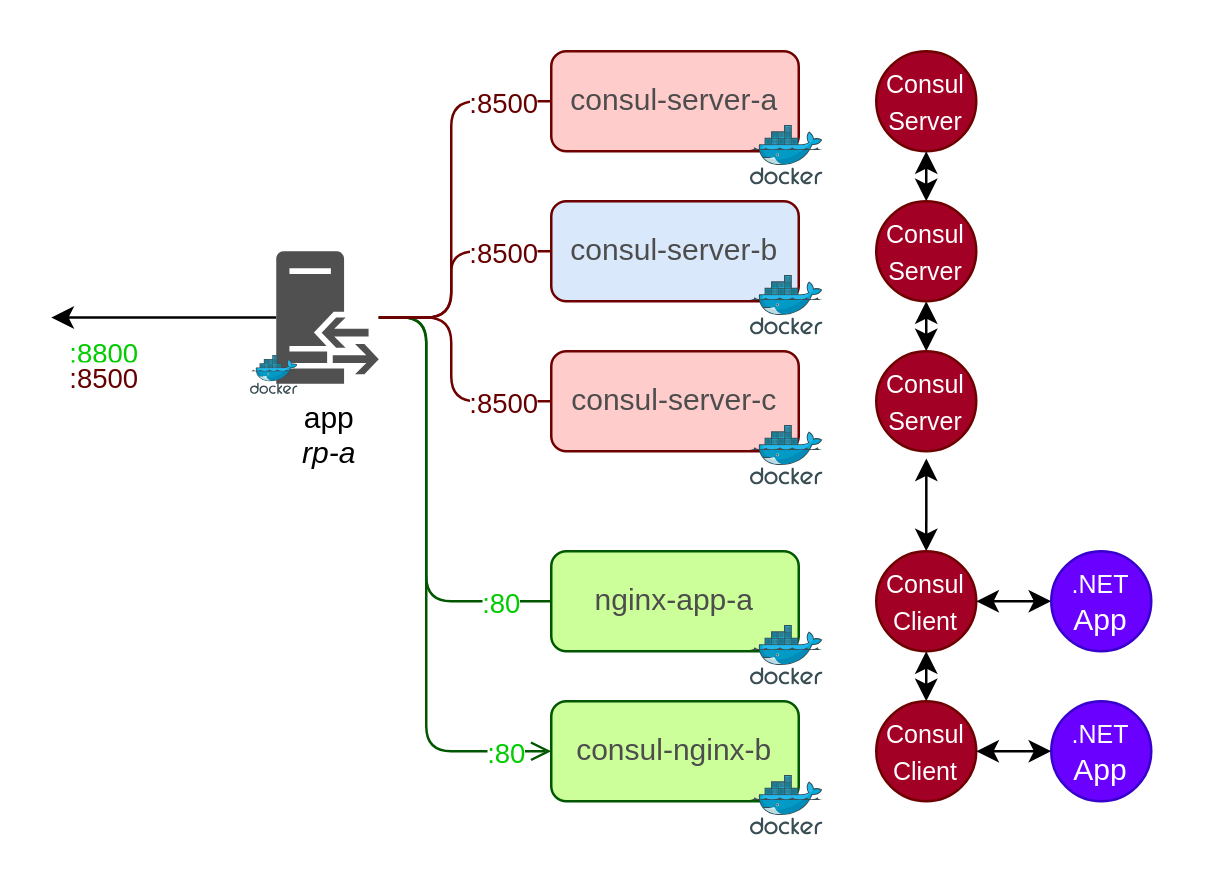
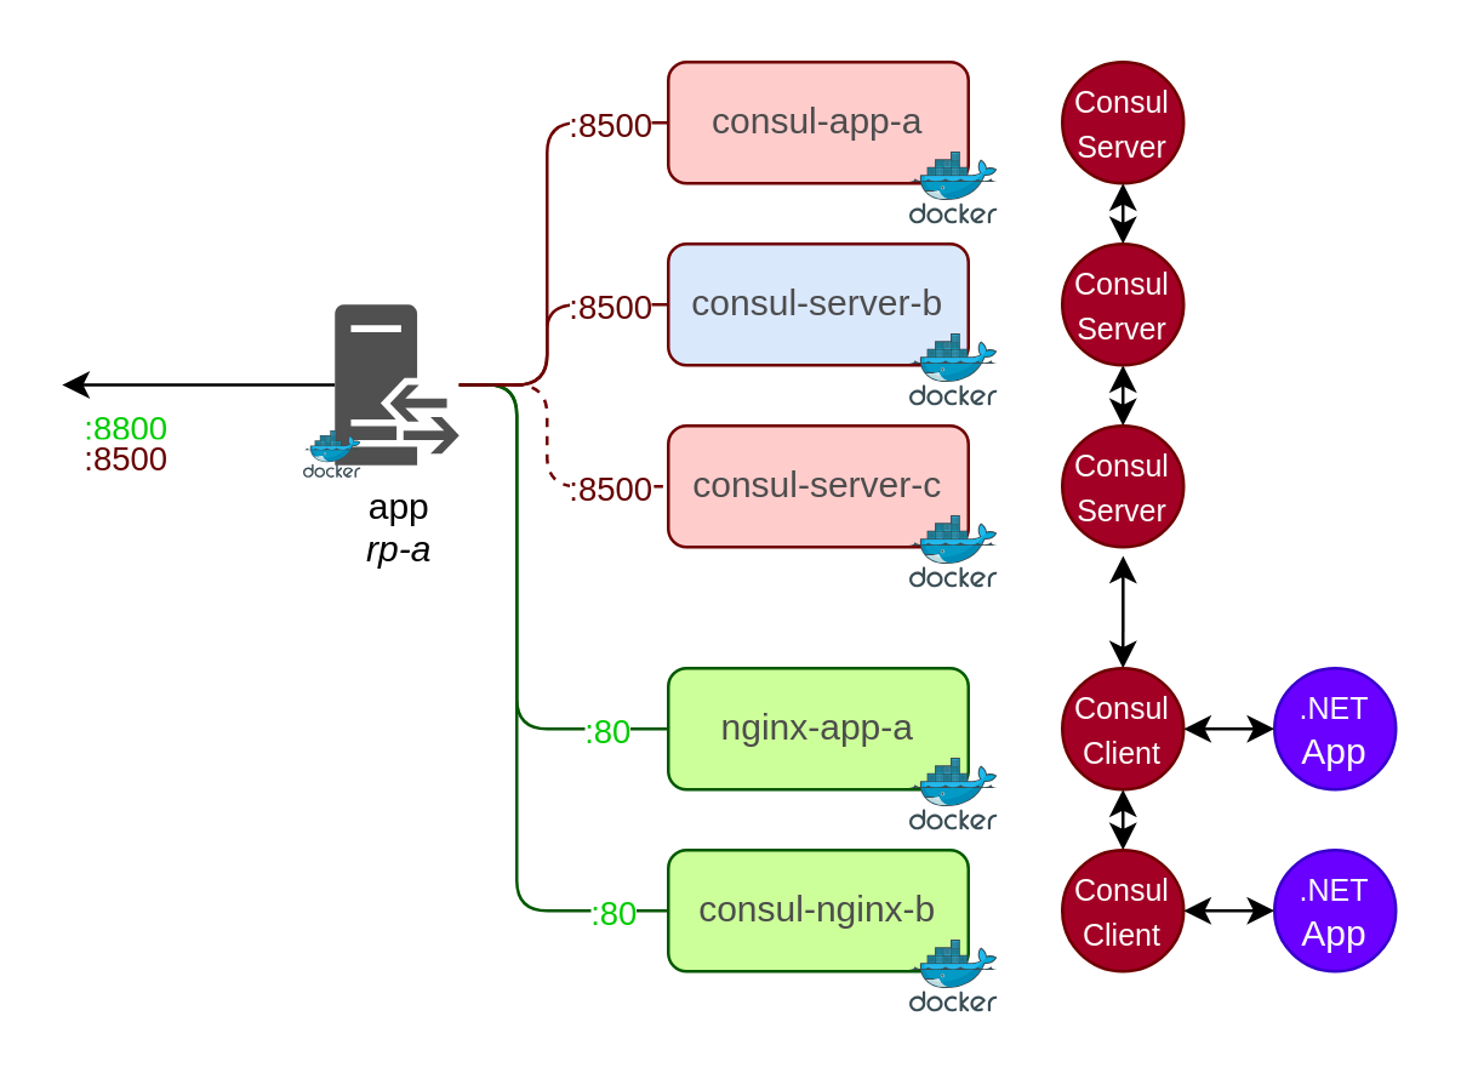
  <mxCell id="0" />
  <mxCell id="1" parent="0" />
  <mxCell id="2" style="edgeStyle=none;html=1;" edge="1" parent="1" source="11"><mxGeometry relative="1" as="geometry"><mxPoint x="20" y="126.5" as="targetPoint" /></mxGeometry></mxCell>
  <mxCell id="3" value="&lt;font color=&quot;#00cc00&quot;&gt;:8800&lt;/font&gt;" style="edgeLabel;html=1;align=center;verticalAlign=middle;resizable=0;points=[];" vertex="1" connectable="0" parent="2"><mxGeometry x="0.722" y="-1" relative="1" as="geometry"><mxPoint x="7" y="15" as="offset" /></mxGeometry></mxCell>
  <mxCell id="4" value=":8500" style="edgeLabel;html=1;align=center;verticalAlign=middle;resizable=0;points=[];fontColor=#660000;" vertex="1" connectable="0" parent="2"><mxGeometry x="0.349" relative="1" as="geometry"><mxPoint x="-9" y="24" as="offset" /></mxGeometry></mxCell>
  <mxCell id="5" style="edgeStyle=orthogonalEdgeStyle;html=1;startArrow=none;startFill=0;endArrow=none;endFill=0;fillColor=#a20025;strokeColor=#6F0000;" edge="1" parent="1" source="11" target="12"><mxGeometry relative="1" as="geometry"><Array as="points"><mxPoint x="180" y="127" /><mxPoint x="180" y="40" /></Array></mxGeometry></mxCell>
  <mxCell id="6" value=":8500" style="edgeLabel;html=1;align=center;verticalAlign=middle;resizable=0;points=[];fontColor=#660000;" vertex="1" connectable="0" parent="5"><mxGeometry x="0.645" y="-1" relative="1" as="geometry"><mxPoint x="8" y="-1" as="offset" /></mxGeometry></mxCell>
  <mxCell id="7" style="edgeStyle=orthogonalEdgeStyle;html=1;fontColor=#4D4D4D;startArrow=none;startFill=0;endArrow=none;endFill=0;fillColor=#008a00;strokeColor=#005700;" edge="1" parent="1" source="11" target="22"><mxGeometry relative="1" as="geometry"><Array as="points"><mxPoint x="170" y="127" /><mxPoint x="170" y="240" /></Array></mxGeometry></mxCell>
  <mxCell id="8" value=":80" style="edgeLabel;html=1;align=center;verticalAlign=middle;resizable=0;points=[];fontColor=#00CC00;" vertex="1" connectable="0" parent="7"><mxGeometry x="0.852" y="1" relative="1" as="geometry"><mxPoint x="-7" y="1" as="offset" /></mxGeometry></mxCell>
- <mxCell id="9" style="edgeStyle=orthogonalEdgeStyle;html=1;fontColor=#4D4D4D;startArrow=none;startFill=0;endArrow=open;endFill=0;fillColor=#008a00;strokeColor=#005700;" edge="1" parent="1" source="11" target="24"><mxGeometry relative="1" as="geometry"><Array as="points"><mxPoint x="170" y="127" /><mxPoint x="170" y="300" /></Array></mxGeometry></mxCell>
+ <mxCell id="9" style="edgeStyle=orthogonalEdgeStyle;html=1;fontColor=#4D4D4D;startArrow=none;startFill=0;endArrow=none;endFill=0;fillColor=#008a00;strokeColor=#005700;" edge="1" parent="1" source="11" target="24"><mxGeometry relative="1" as="geometry"><Array as="points"><mxPoint x="170" y="127" /><mxPoint x="170" y="300" /></Array></mxGeometry></mxCell>
  <mxCell id="10" value=":80" style="edgeLabel;html=1;align=center;verticalAlign=middle;resizable=0;points=[];fontColor=#00CC00;" vertex="1" connectable="0" parent="9"><mxGeometry x="0.846" y="2" relative="1" as="geometry"><mxPoint y="2" as="offset" /></mxGeometry></mxCell>
  <mxCell id="11" value="app&lt;br&gt;&lt;i&gt;rp-a&lt;/i&gt;" style="pointerEvents=1;shadow=0;dashed=0;html=1;strokeColor=none;fillColor=#505050;labelPosition=center;verticalLabelPosition=bottom;verticalAlign=top;outlineConnect=0;align=center;shape=mxgraph.office.servers.reverse_proxy;" vertex="1" parent="1"><mxGeometry x="110" y="100" width="41" height="53" as="geometry" /></mxCell>
- <mxCell id="12" value="consul-server-a" style="rounded=1;whiteSpace=wrap;html=1;strokeColor=#6F0000;fillColor=#FFCCCC;fontColor=#4D4D4D;" vertex="1" parent="1"><mxGeometry x="220" y="20" width="99" height="40" as="geometry" /></mxCell>
+ <mxCell id="12" value="consul-app-a" style="rounded=1;whiteSpace=wrap;html=1;strokeColor=#6F0000;fillColor=#FFCCCC;fontColor=#4D4D4D;" vertex="1" parent="1"><mxGeometry x="220" y="20" width="99" height="40" as="geometry" /></mxCell>
  <mxCell id="13" value="" style="aspect=fixed;html=1;points=[];align=center;image;fontSize=12;image=img/lib/mscae/Docker.svg;" vertex="1" parent="1"><mxGeometry x="300" y="50" width="29" height="23.78" as="geometry" /></mxCell>
  <mxCell id="14" value="consul-server-b" style="rounded=1;whiteSpace=wrap;html=1;strokeColor=#6F0000;fillColor=#dae8fc;fontColor=#4D4D4D;" vertex="1" parent="1"><mxGeometry x="220" y="80" width="99" height="40" as="geometry" /></mxCell>
  <mxCell id="15" value="" style="aspect=fixed;html=1;points=[];align=center;image;fontSize=12;image=img/lib/mscae/Docker.svg;" vertex="1" parent="1"><mxGeometry x="300" y="110" width="29" height="23.78" as="geometry" /></mxCell>
  <mxCell id="16" value="consul-server-c" style="rounded=1;whiteSpace=wrap;html=1;strokeColor=#6F0000;fillColor=#FFCCCC;fontColor=#4D4D4D;" vertex="1" parent="1"><mxGeometry x="220" y="140" width="99" height="40" as="geometry" /></mxCell>
  <mxCell id="17" value="" style="aspect=fixed;html=1;points=[];align=center;image;fontSize=12;image=img/lib/mscae/Docker.svg;" vertex="1" parent="1"><mxGeometry x="300" y="170" width="29" height="23.78" as="geometry" /></mxCell>
  <mxCell id="18" style="edgeStyle=orthogonalEdgeStyle;html=1;startArrow=none;startFill=0;endArrow=none;endFill=0;fillColor=#a20025;strokeColor=#6F0000;" edge="1" parent="1" source="11" target="14"><mxGeometry relative="1" as="geometry"><mxPoint x="161" y="136.524" as="sourcePoint" /><mxPoint x="230" y="50" as="targetPoint" /><Array as="points"><mxPoint x="180" y="127" /><mxPoint x="180" y="100" /></Array></mxGeometry></mxCell>
  <mxCell id="19" value=":8500" style="edgeLabel;html=1;align=center;verticalAlign=middle;resizable=0;points=[];fontColor=#660000;" vertex="1" connectable="0" parent="18"><mxGeometry x="0.422" y="3" relative="1" as="geometry"><mxPoint x="8" y="3" as="offset" /></mxGeometry></mxCell>
- <mxCell id="20" style="edgeStyle=orthogonalEdgeStyle;html=1;startArrow=none;startFill=0;endArrow=none;endFill=0;fillColor=#a20025;strokeColor=#6F0000;" edge="1" parent="1" source="11" target="16"><mxGeometry relative="1" as="geometry"><mxPoint x="161" y="136.524" as="sourcePoint" /><mxPoint x="230" y="110" as="targetPoint" /><Array as="points"><mxPoint x="180" y="127" /><mxPoint x="180" y="160" /></Array></mxGeometry></mxCell>
+ <mxCell id="20" style="edgeStyle=orthogonalEdgeStyle;html=1;startArrow=none;startFill=0;endArrow=none;endFill=0;fillColor=#a20025;strokeColor=#6F0000;dashed=1;" edge="1" parent="1" source="11" target="16"><mxGeometry relative="1" as="geometry"><mxPoint x="161" y="136.524" as="sourcePoint" /><mxPoint x="230" y="110" as="targetPoint" /><Array as="points"><mxPoint x="180" y="127" /><mxPoint x="180" y="160" /></Array></mxGeometry></mxCell>
  <mxCell id="21" value=":8500" style="edgeLabel;html=1;align=center;verticalAlign=middle;resizable=0;points=[];fontColor=#660000;" vertex="1" connectable="0" parent="20"><mxGeometry x="0.735" y="-1" relative="1" as="geometry"><mxPoint x="-6" y="-1" as="offset" /></mxGeometry></mxCell>
  <mxCell id="22" value="nginx-app-a" style="rounded=1;whiteSpace=wrap;html=1;strokeColor=#005700;fillColor=#CCFF99;fontColor=#4D4D4D;" vertex="1" parent="1"><mxGeometry x="220" y="220" width="99" height="40" as="geometry" /></mxCell>
  <mxCell id="23" value="" style="aspect=fixed;html=1;points=[];align=center;image;fontSize=12;image=img/lib/mscae/Docker.svg;" vertex="1" parent="1"><mxGeometry x="300" y="250" width="29" height="23.78" as="geometry" /></mxCell>
  <mxCell id="24" value="consul-nginx-b" style="rounded=1;whiteSpace=wrap;html=1;strokeColor=#005700;fillColor=#CCFF99;fontColor=#4D4D4D;" vertex="1" parent="1"><mxGeometry x="220" y="280" width="99" height="40" as="geometry" /></mxCell>
  <mxCell id="25" value="" style="aspect=fixed;html=1;points=[];align=center;image;fontSize=12;image=img/lib/mscae/Docker.svg;" vertex="1" parent="1"><mxGeometry x="300" y="310" width="29" height="23.78" as="geometry" /></mxCell>
  <mxCell id="26" value="" style="aspect=fixed;html=1;points=[];align=center;image;fontSize=12;image=img/lib/mscae/Docker.svg;" vertex="1" parent="1"><mxGeometry x="100" y="141.98" width="19" height="15.58" as="geometry" /></mxCell>
  <mxCell id="27" value="&lt;font style=&quot;font-size: 10px&quot;&gt;Consul&lt;br&gt;Server&lt;/font&gt;" style="ellipse;whiteSpace=wrap;html=1;aspect=fixed;fontColor=#ffffff;fillColor=#a20025;strokeColor=#6F0000;" vertex="1" parent="1"><mxGeometry x="350" y="20" width="40" height="40" as="geometry" /></mxCell>
  <mxCell id="28" style="edgeStyle=orthogonalEdgeStyle;html=1;fontColor=#00CC00;startArrow=classic;startFill=1;endArrow=classic;endFill=1;" edge="1" parent="1" source="30" target="31"><mxGeometry relative="1" as="geometry" /></mxCell>
  <mxCell id="29" style="edgeStyle=orthogonalEdgeStyle;html=1;fontColor=#00CC00;startArrow=classic;startFill=1;endArrow=classic;endFill=1;" edge="1" parent="1" source="30" target="27"><mxGeometry relative="1" as="geometry" /></mxCell>
  <mxCell id="30" value="&lt;font style=&quot;font-size: 10px&quot;&gt;Consul&lt;br&gt;Server&lt;/font&gt;" style="ellipse;whiteSpace=wrap;html=1;aspect=fixed;fontColor=#ffffff;fillColor=#a20025;strokeColor=#6F0000;" vertex="1" parent="1"><mxGeometry x="350" y="80" width="40" height="40" as="geometry" /></mxCell>
  <mxCell id="31" value="&lt;font style=&quot;font-size: 10px&quot;&gt;Consul&lt;br&gt;Server&lt;/font&gt;" style="ellipse;whiteSpace=wrap;html=1;aspect=fixed;fontColor=#ffffff;fillColor=#a20025;strokeColor=#6F0000;" vertex="1" parent="1"><mxGeometry x="350" y="140" width="40" height="40" as="geometry" /></mxCell>
  <mxCell id="32" style="edgeStyle=orthogonalEdgeStyle;html=1;entryX=0.501;entryY=1.072;entryDx=0;entryDy=0;entryPerimeter=0;fontColor=#00CC00;startArrow=classic;startFill=1;endArrow=classic;endFill=1;" edge="1" parent="1" source="33" target="31"><mxGeometry relative="1" as="geometry" /></mxCell>
  <mxCell id="33" value="&lt;font style=&quot;font-size: 10px&quot;&gt;Consul&lt;br&gt;Client&lt;/font&gt;" style="ellipse;whiteSpace=wrap;html=1;aspect=fixed;fontColor=#ffffff;fillColor=#a20025;strokeColor=#6F0000;" vertex="1" parent="1"><mxGeometry x="350" y="220" width="40" height="40" as="geometry" /></mxCell>
  <mxCell id="34" style="edgeStyle=orthogonalEdgeStyle;html=1;fontColor=#00CC00;startArrow=classic;startFill=1;endArrow=classic;endFill=1;" edge="1" parent="1" source="35" target="33"><mxGeometry relative="1" as="geometry" /></mxCell>
  <mxCell id="35" value="&lt;font style=&quot;font-size: 10px&quot;&gt;Consul&lt;br&gt;Client&lt;/font&gt;" style="ellipse;whiteSpace=wrap;html=1;aspect=fixed;fontColor=#ffffff;fillColor=#a20025;strokeColor=#6F0000;" vertex="1" parent="1"><mxGeometry x="350" y="280" width="40" height="40" as="geometry" /></mxCell>
  <mxCell id="36" style="edgeStyle=orthogonalEdgeStyle;html=1;fontColor=#00CC00;startArrow=classic;startFill=1;endArrow=classic;endFill=1;" edge="1" parent="1" source="37" target="33"><mxGeometry relative="1" as="geometry"><Array as="points"><mxPoint x="400" y="240" /><mxPoint x="400" y="240" /></Array></mxGeometry></mxCell>
  <mxCell id="37" value="&lt;span style=&quot;font-size: 10px&quot;&gt;.NET&lt;br&gt;&lt;/span&gt;App" style="ellipse;whiteSpace=wrap;html=1;aspect=fixed;fontColor=#ffffff;fillColor=#6a00ff;strokeColor=#3700CC;" vertex="1" parent="1"><mxGeometry x="420" y="220" width="40" height="40" as="geometry" /></mxCell>
  <mxCell id="38" style="edgeStyle=orthogonalEdgeStyle;html=1;fontColor=#00CC00;startArrow=classic;startFill=1;endArrow=classic;endFill=1;" edge="1" parent="1" source="39" target="35"><mxGeometry relative="1" as="geometry" /></mxCell>
  <mxCell id="39" value="&lt;span style=&quot;font-size: 10px&quot;&gt;.NET&lt;br&gt;&lt;/span&gt;App" style="ellipse;whiteSpace=wrap;html=1;aspect=fixed;fontColor=#ffffff;fillColor=#6a00ff;strokeColor=#3700CC;" vertex="1" parent="1"><mxGeometry x="420" y="280" width="40" height="40" as="geometry" /></mxCell>
